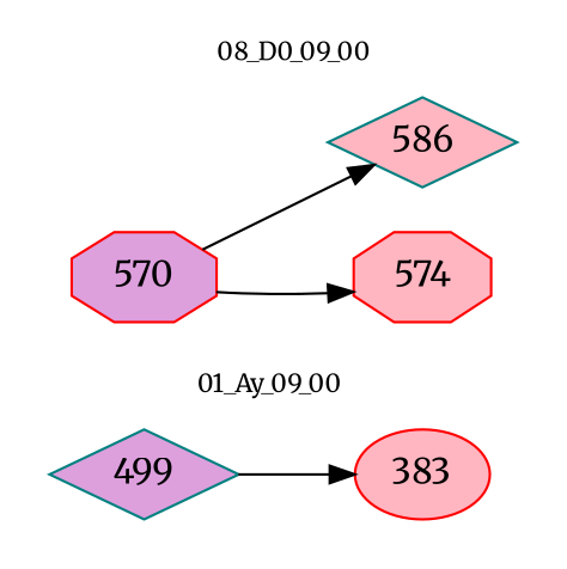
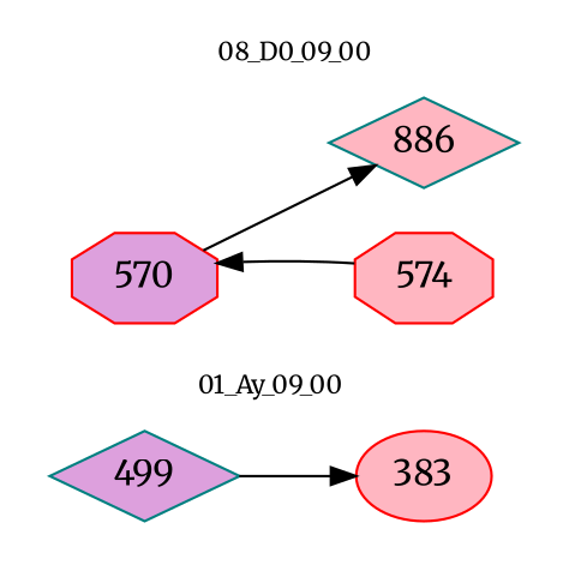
  digraph {
    fontname=Merriweather
    rankdir=LR
    node [color=red fillcolor=lightpink fontname=Merriweather shape=diamond style=filled]
    edge [color=black fontname=Merriweather]
    n1 [color=teal fillcolor=plum label=499]
    n2 [label=383 shape=ellipse]
    n3 [fillcolor=plum label=570 shape=octagon]
    n4 [label=574 shape=octagon]
-   n5 [color=teal label=586]
+   n5 [color=teal label=886]
    subgraph cluster_1 {
      color=white
      fontsize=10
      label="01_Ay_09_00"
      n1
      n2
    }
    subgraph cluster_2 {
      color=white
      fontsize=10
      label="08_D0_09_00"
      n3
      n4
      n5
    }
    n1 -> n2
-   n3 -> n4
+   n4 -> n3
    n3 -> n5
  }
